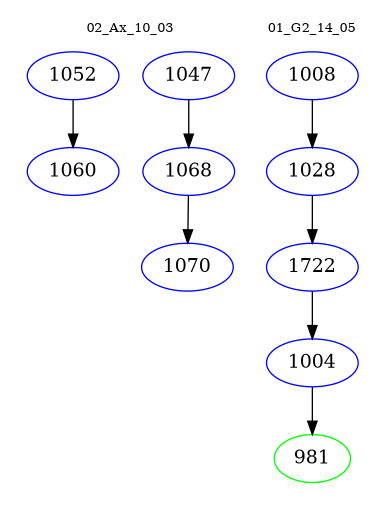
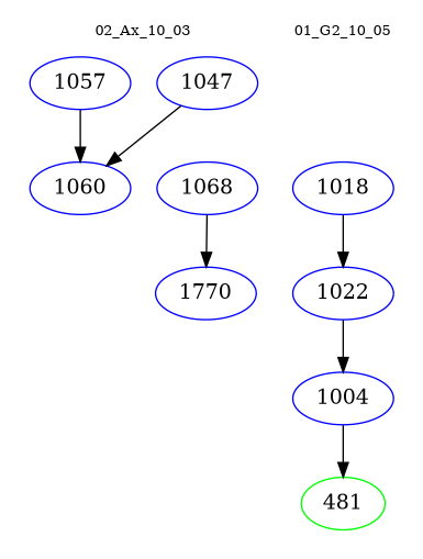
  digraph {
    node [color=blue]
    edge [color=black]
    n1 [label=1047]
-   n2 [label=1052]
+   n2 [label=1057]
    n3 [label=1068]
    n4 [label=1060]
-   n5 [label=1070]
-   n6 [label=1008]
+   n5 [label=1770]
    n7 [label=1004]
-   n8 [label=1028]
-   n9 [color=green label=981]
-   n10 [label=1722]
+   n8 [label=1018]
+   n9 [color=green label=481]
+   n10 [label=1022]
    subgraph cluster_1 {
      color=white
      fontsize=10
      label="02_Ax_10_03"
      n1
      n2
      n3
      n4
      n5
    }
    subgraph cluster_2 {
      color=white
      fontsize=10
-     label="01_G2_14_05"
-     n6
+     label="01_G2_10_05"
      n7
      n8
      n9
      n10
    }
-   n1 -> n3
+   n1 -> n4
    n2 -> n4
    n3 -> n5
-   n6 -> n8
    n7 -> n9
    n8 -> n10
    n10 -> n7
  }
